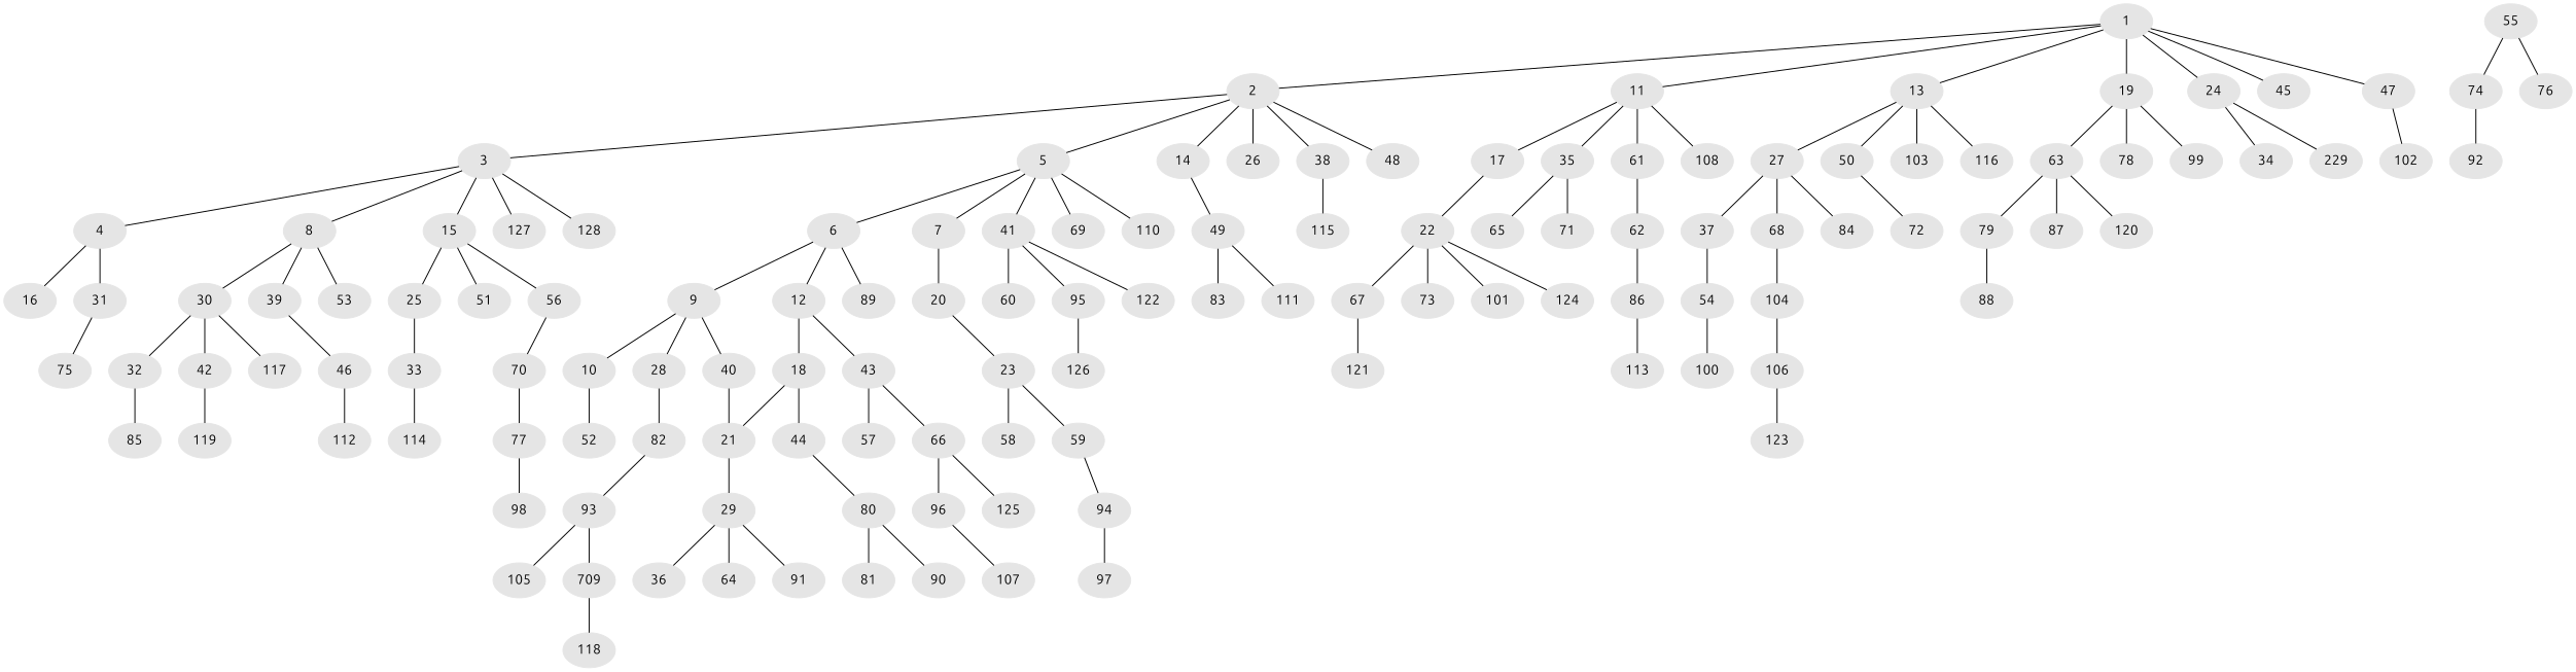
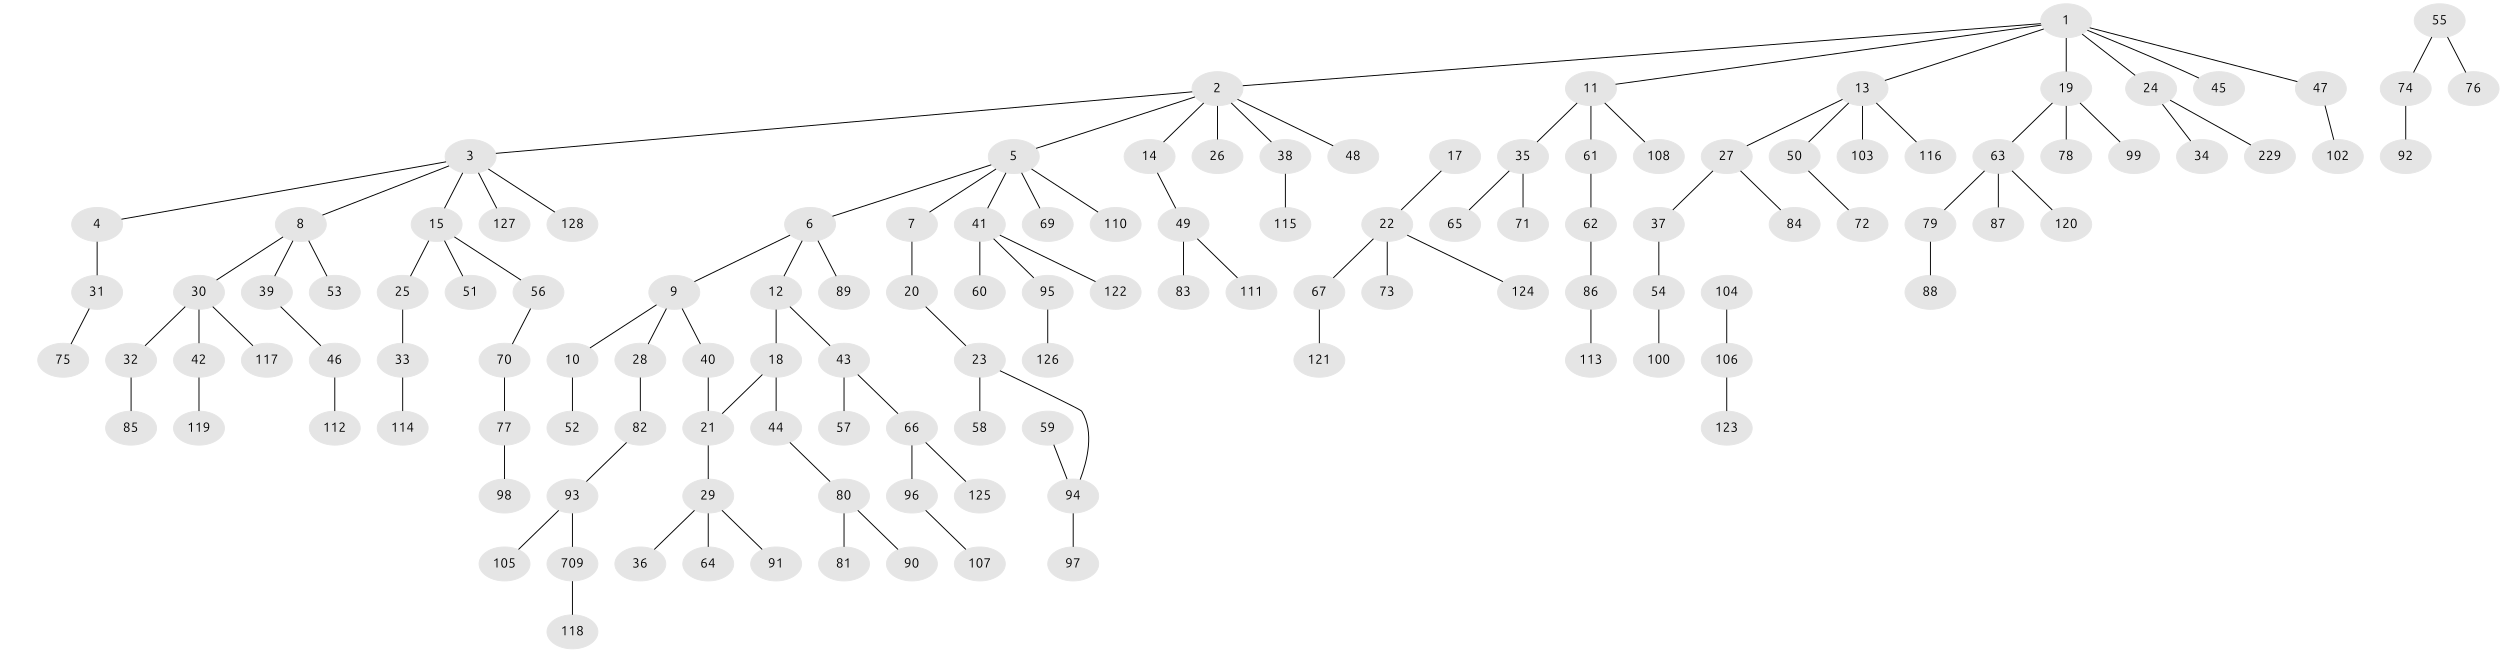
  graph {
    fontname=Ubuntu
    node [color=gray90 fontname=Ubuntu style=filled]
    edge [fontname=Ubuntu]
    1
    2
    11
    13
    19
    24
    45
    47
    3
    5
    14
    26
    38
    48
    17
    35
    61
    108
    27
    50
    103
    116
    63
    78
    99
    34
    n27 [label=229]
    102
    4
    8
    15
    127
    128
    6
    7
    41
    69
    110
    49
    115
-   16
    31
    30
    39
    53
    25
    51
    56
    75
    9
    12
    89
    20
    60
    95
    122
    10
    28
    40
    18
    43
    23
    32
    42
    117
    46
    52
    82
    21
    22
    65
    71
    62
    44
    57
    66
    37
-   68
    84
    72
    83
    111
    33
    70
    67
    73
-   101
    124
    29
    80
    79
    87
    120
    58
    59
    36
    64
    91
    121
    94
    114
    54
    104
    93
    85
    119
    100
    112
    55
    74
    76
    126
    96
    125
    81
    90
    92
    77
    97
    86
    113
    88
    107
    106
    98
    105
    n127 [label=709]
    118
    123
    1 -- 2
    1 -- 11
    1 -- 13
    1 -- 19
    1 -- 24
    1 -- 45
    1 -- 47
    2 -- 3
    2 -- 5
    2 -- 14
    2 -- 26
    2 -- 38
    2 -- 48
-   11 -- 17
    11 -- 35
    11 -- 61
    11 -- 108
    13 -- 27
    13 -- 50
    13 -- 103
    13 -- 116
    19 -- 63
    19 -- 78
    19 -- 99
    24 -- 34
    24 -- n27
    47 -- 102
    3 -- 4
    3 -- 8
    3 -- 15
    3 -- 127
    3 -- 128
    5 -- 6
    5 -- 7
    5 -- 41
    5 -- 69
    5 -- 110
    14 -- 49
    38 -- 115
    17 -- 22
    35 -- 65
    35 -- 71
    61 -- 62
    27 -- 37
-   27 -- 68
    27 -- 84
    50 -- 72
    63 -- 79
    63 -- 87
    63 -- 120
-   4 -- 16
    4 -- 31
    8 -- 30
    8 -- 39
    8 -- 53
    15 -- 25
    15 -- 51
    15 -- 56
    6 -- 9
    6 -- 12
    6 -- 89
    7 -- 20
    41 -- 60
    41 -- 95
    41 -- 122
    49 -- 83
    49 -- 111
    31 -- 75
    30 -- 32
    30 -- 42
    30 -- 117
    39 -- 46
    25 -- 33
    56 -- 70
    9 -- 10
    9 -- 28
    9 -- 40
    12 -- 18
    12 -- 43
    20 -- 23
    95 -- 126
    10 -- 52
    28 -- 82
    40 -- 21
    18 -- 21
    18 -- 44
    43 -- 57
    43 -- 66
    23 -- 58
-   23 -- 59
+   23 -- 94
    32 -- 85
    42 -- 119
    46 -- 112
    82 -- 93
    21 -- 29
    22 -- 67
    22 -- 73
-   22 -- 101
    22 -- 124
    62 -- 86
    44 -- 80
    66 -- 96
    66 -- 125
    37 -- 54
-   68 -- 104
    33 -- 114
    70 -- 77
    67 -- 121
    29 -- 36
    29 -- 64
    29 -- 91
    80 -- 81
    80 -- 90
    79 -- 88
    59 -- 94
    94 -- 97
    54 -- 100
    104 -- 106
    93 -- 105
    93 -- n127
    55 -- 74
    55 -- 76
    74 -- 92
    96 -- 107
    77 -- 98
    86 -- 113
    106 -- 123
    n127 -- 118
  }
